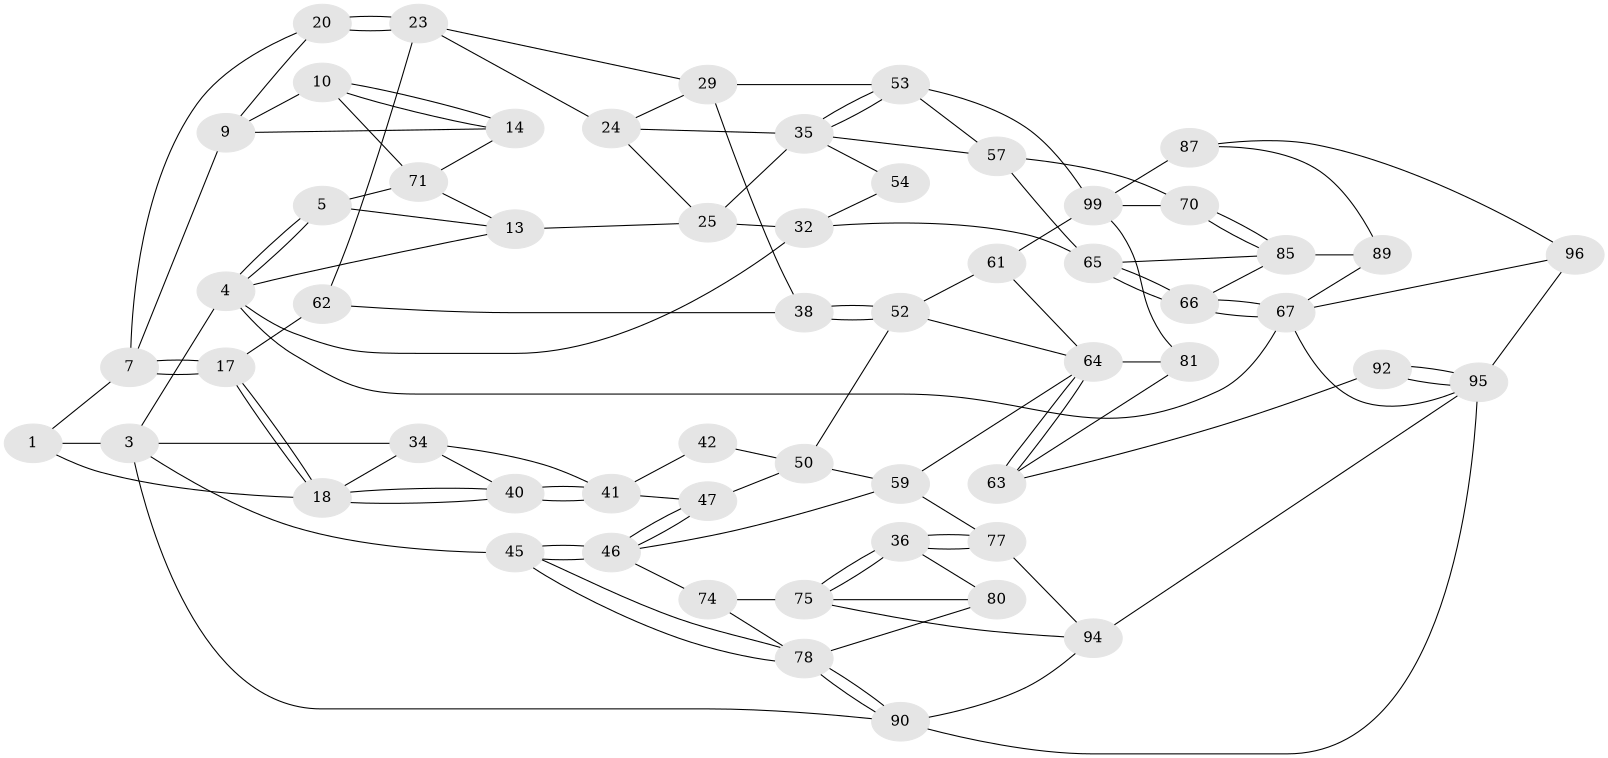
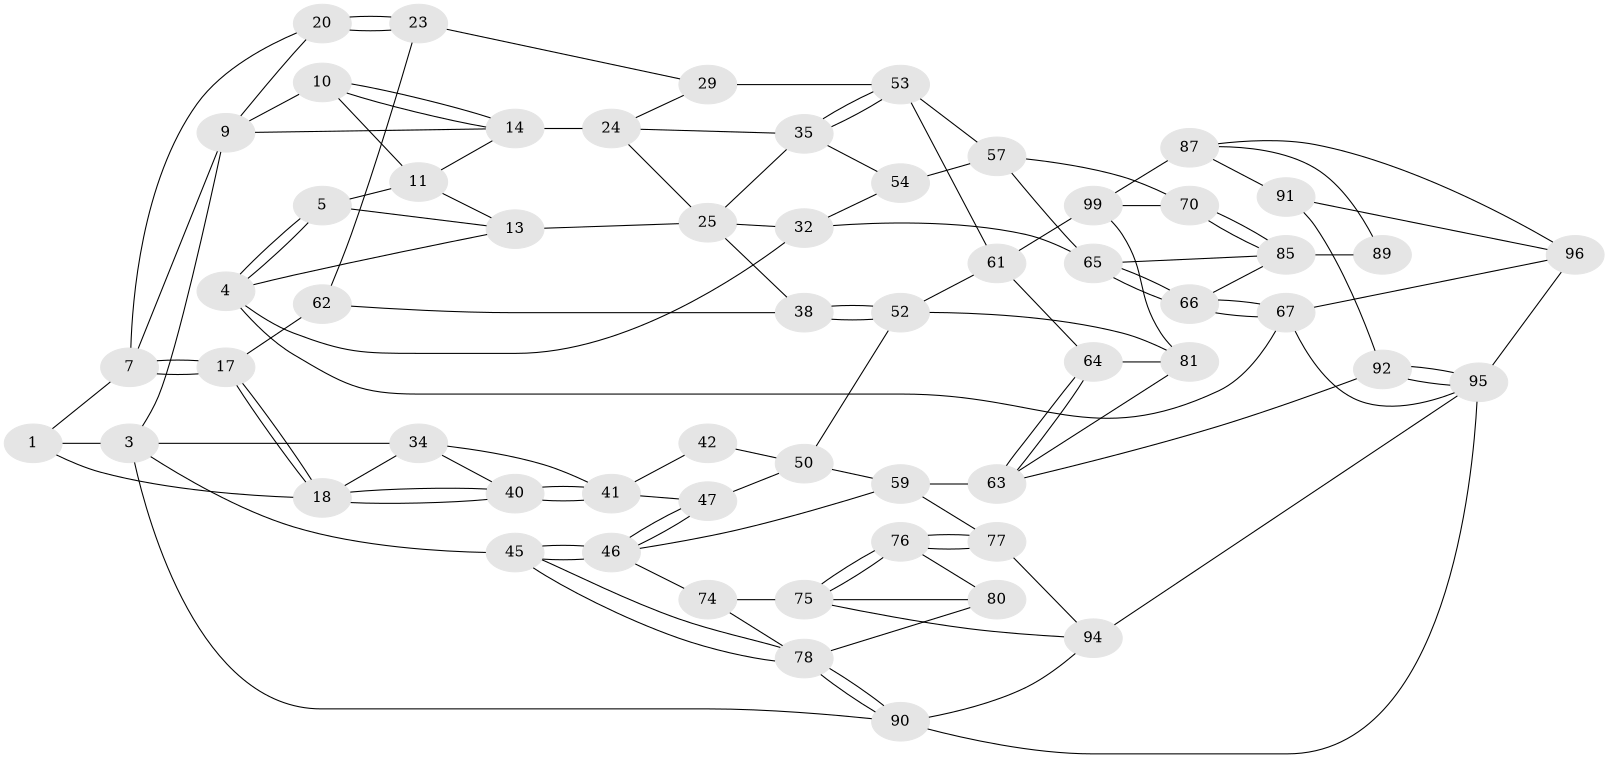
  graph {
    rankdir=LR
    node [color=gray90 style=filled]
    1 [super="+2"]
    3 [super="+33"]
    7 [super="+8"]
    18 [super="+19"]
    4 [super="+28"]
    34 [super="+44"]
    45
    90 [super="+101"]
    9 [super="+15"]
    17
    20 [super="+21"]
    40
    5 [super="+6"]
    13 [super="+26"]
    32 [super="+55"]
    67 [super="+102"]
    41 [super="+48"]
    46 [super="+58"]
    78 [super="+79"]
    94 [super="+100"]
    95 [super="+97"]
-   11 [super="+12" label=71]
+   11 [super="+12"]
    25 [super="+31"]
    54
    65 [super="+72"]
    89
    96 [super="+98"]
    14 [super="+16"]
    10
    n30 [label=62 super="+37"]
    23 [super="+27"]
    24 [super="+30"]
    35 [super="+36"]
    29 [super="+39"]
    38
    52 [super="+60"]
    53 [super="+56"]
    61 [super="+68"]
    57 [super="+71"]
    66
    85 [super="+86"]
    42 [super="+49"]
    47
    64 [super="+73"]
    50 [super="+51"]
    59 [super="+62"]
    74
    80
    63 [super="+84"]
    77
    75
    n52 [label=99 super="+83"]
    81 [super="+82"]
    70
    92
    87 [super="+88"]
-   76 [super="+99" label=36]
+   91 [super="+93"]
+   76 [super="+99"]
    1 -- 3
    1 -- 7
    1 -- 18
-   3 -- 4
+   3 -- 9
    3 -- 34
    3 -- 45
    3 -- 90
    7 -- 9
    7 -- 17
    7 -- 17
    7 -- 20
    18 -- 34
    18 -- 40
    18 -- 40
    4 -- 5
    4 -- 5
    4 -- 13
    4 -- 32
    4 -- 67
    34 -- 40
    34 -- 41
    45 -- 46
    45 -- 46
    45 -- 78
    45 -- 78
    90 -- 94
    90 -- 95
    9 -- 20
    9 -- 14
    9 -- 10
    17 -- 18
    17 -- 18
    17 -- n30
    20 -- 23 [weight=2]
    20 -- 23
    40 -- 41
    40 -- 41
    5 -- 13
    5 -- 11
    13 -- 25
    32 -- 54
    32 -- 65
    67 -- 95
-   67 -- 89
    67 -- 96
    41 -- 42
    41 -- 47
    46 -- 47
    46 -- 47
    46 -- 59
    46 -- 74
    78 -- 90
    78 -- 90
    78 -- 80
    94 -- 95
    95 -- 96
    11 -- 13
    11 -- 14
    25 -- 32
    25 -- 35
-   35 -- 57
+   54 -- 57
    65 -- 66
    65 -- 66
    65 -- 85
-   23 -- 24
+   14 -- 24
    10 -- 11
    10 -- 14
    10 -- 14
    n30 -- 23
    n30 -- 38
    23 -- 29
    24 -- 25
    24 -- 35
    24 -- 29
    35 -- 54
    35 -- 53
    35 -- 53
-   29 -- 38
+   25 -- 38
    29 -- 53
    38 -- 52
    38 -- 52
    52 -- 61
-   52 -- 64
-   53 -- n52
+   52 -- 81
+   53 -- 61
    53 -- 57
    61 -- 64
    61 -- n52
    57 -- 65
    57 -- 70
    66 -- 67
    66 -- 67
    66 -- 85
    85 -- 89
    42 -- 50
    47 -- 50
    64 -- 81
    50 -- 52
    50 -- 59
-   59 -- 64
+   59 -- 63
    59 -- 77
    74 -- 78
    74 -- 75
    63 -- 64
    63 -- 64
    63 -- 81
    63 -- 92
    77 -- 94
    75 -- 94
    75 -- 80
    75 -- 76
    75 -- 76
    n52 -- 81
    n52 -- 70
    n52 -- 87
    70 -- 85
    70 -- 85
    92 -- 95
    92 -- 95
    87 -- 89
    87 -- 96
+   87 -- 91
+   91 -- 96
+   91 -- 92
    76 -- 80
    76 -- 77
    76 -- 77
  }
